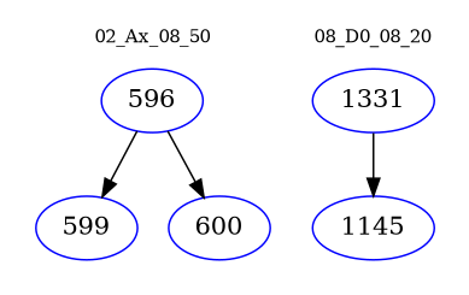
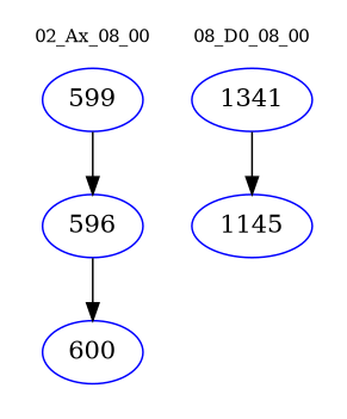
  digraph {
    node [color=blue]
    edge [color=black]
    n1 [label=596]
    n2 [label=599]
    n3 [label=600]
-   n4 [label=1331]
+   n4 [label=1341]
    n5 [label=1145]
    subgraph cluster_1 {
      color=white
      fontsize=10
-     label="02_Ax_08_50"
+     label="02_Ax_08_00"
      n1
      n2
      n3
    }
    subgraph cluster_2 {
      color=white
      fontsize=10
-     label="08_D0_08_20"
+     label="08_D0_08_00"
      n4
      n5
    }
-   n1 -> n2
+   n2 -> n1
    n1 -> n3
    n4 -> n5
  }
